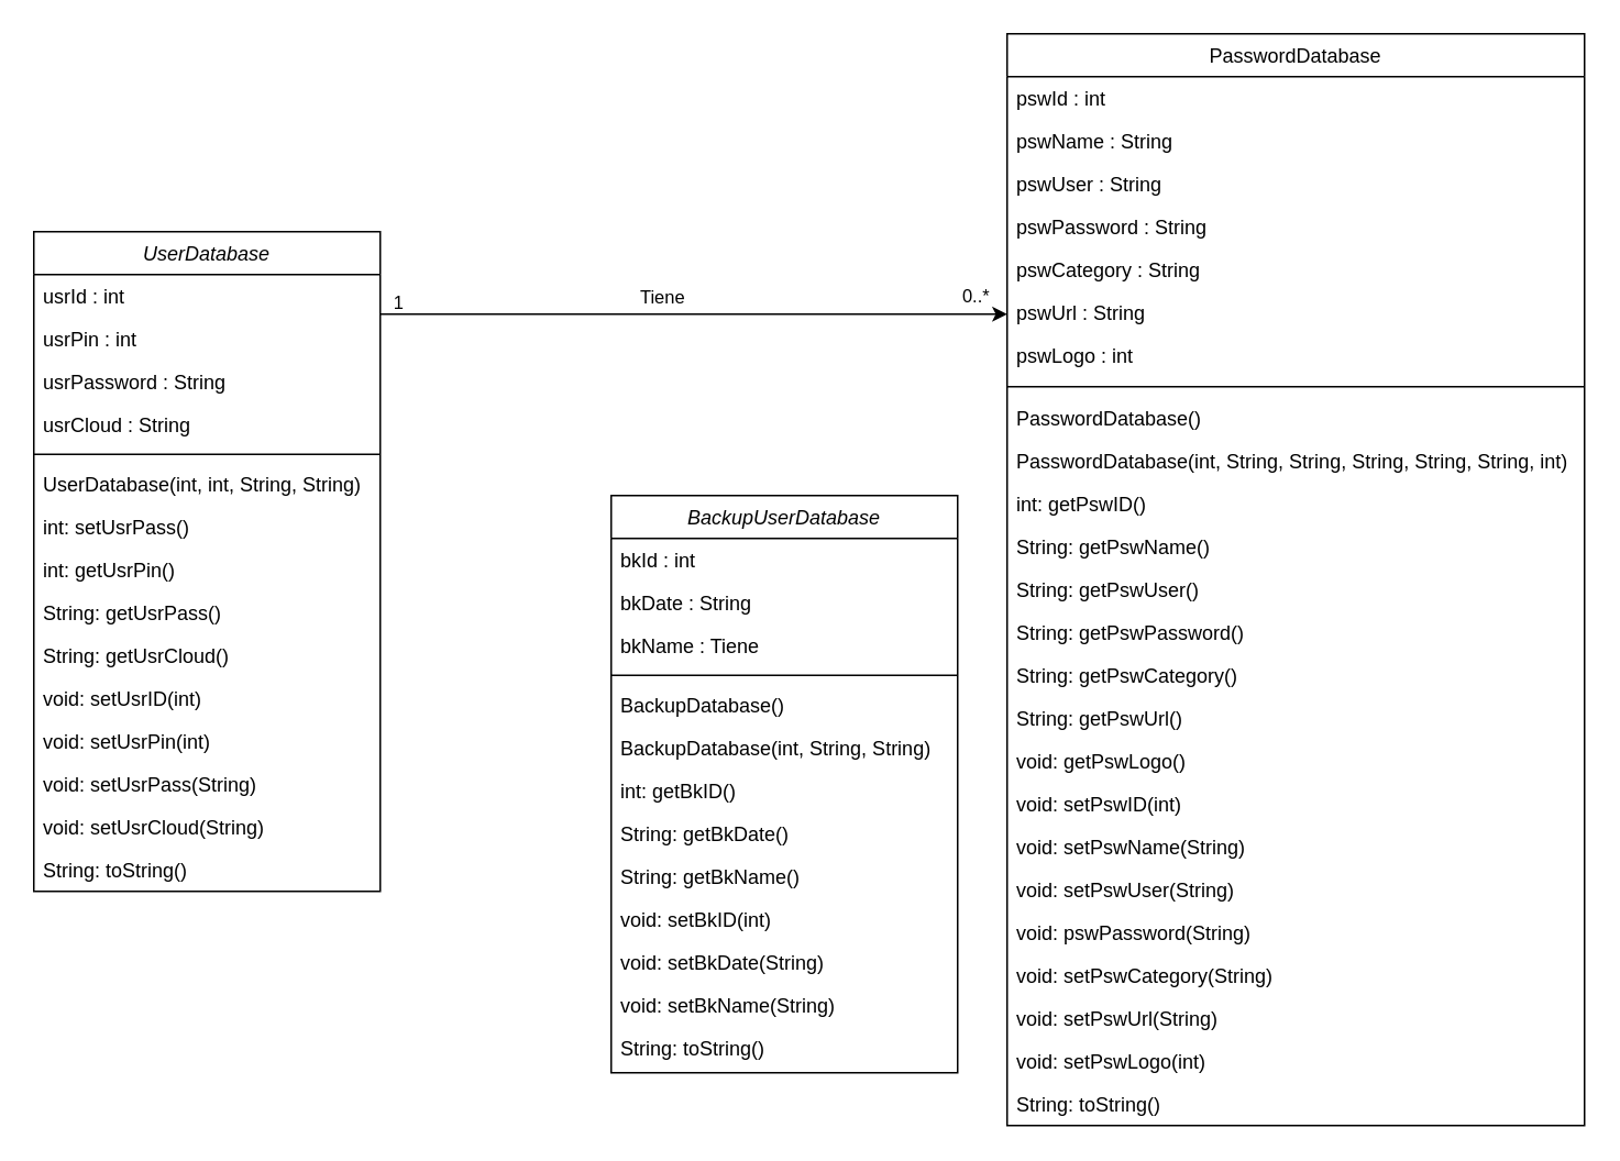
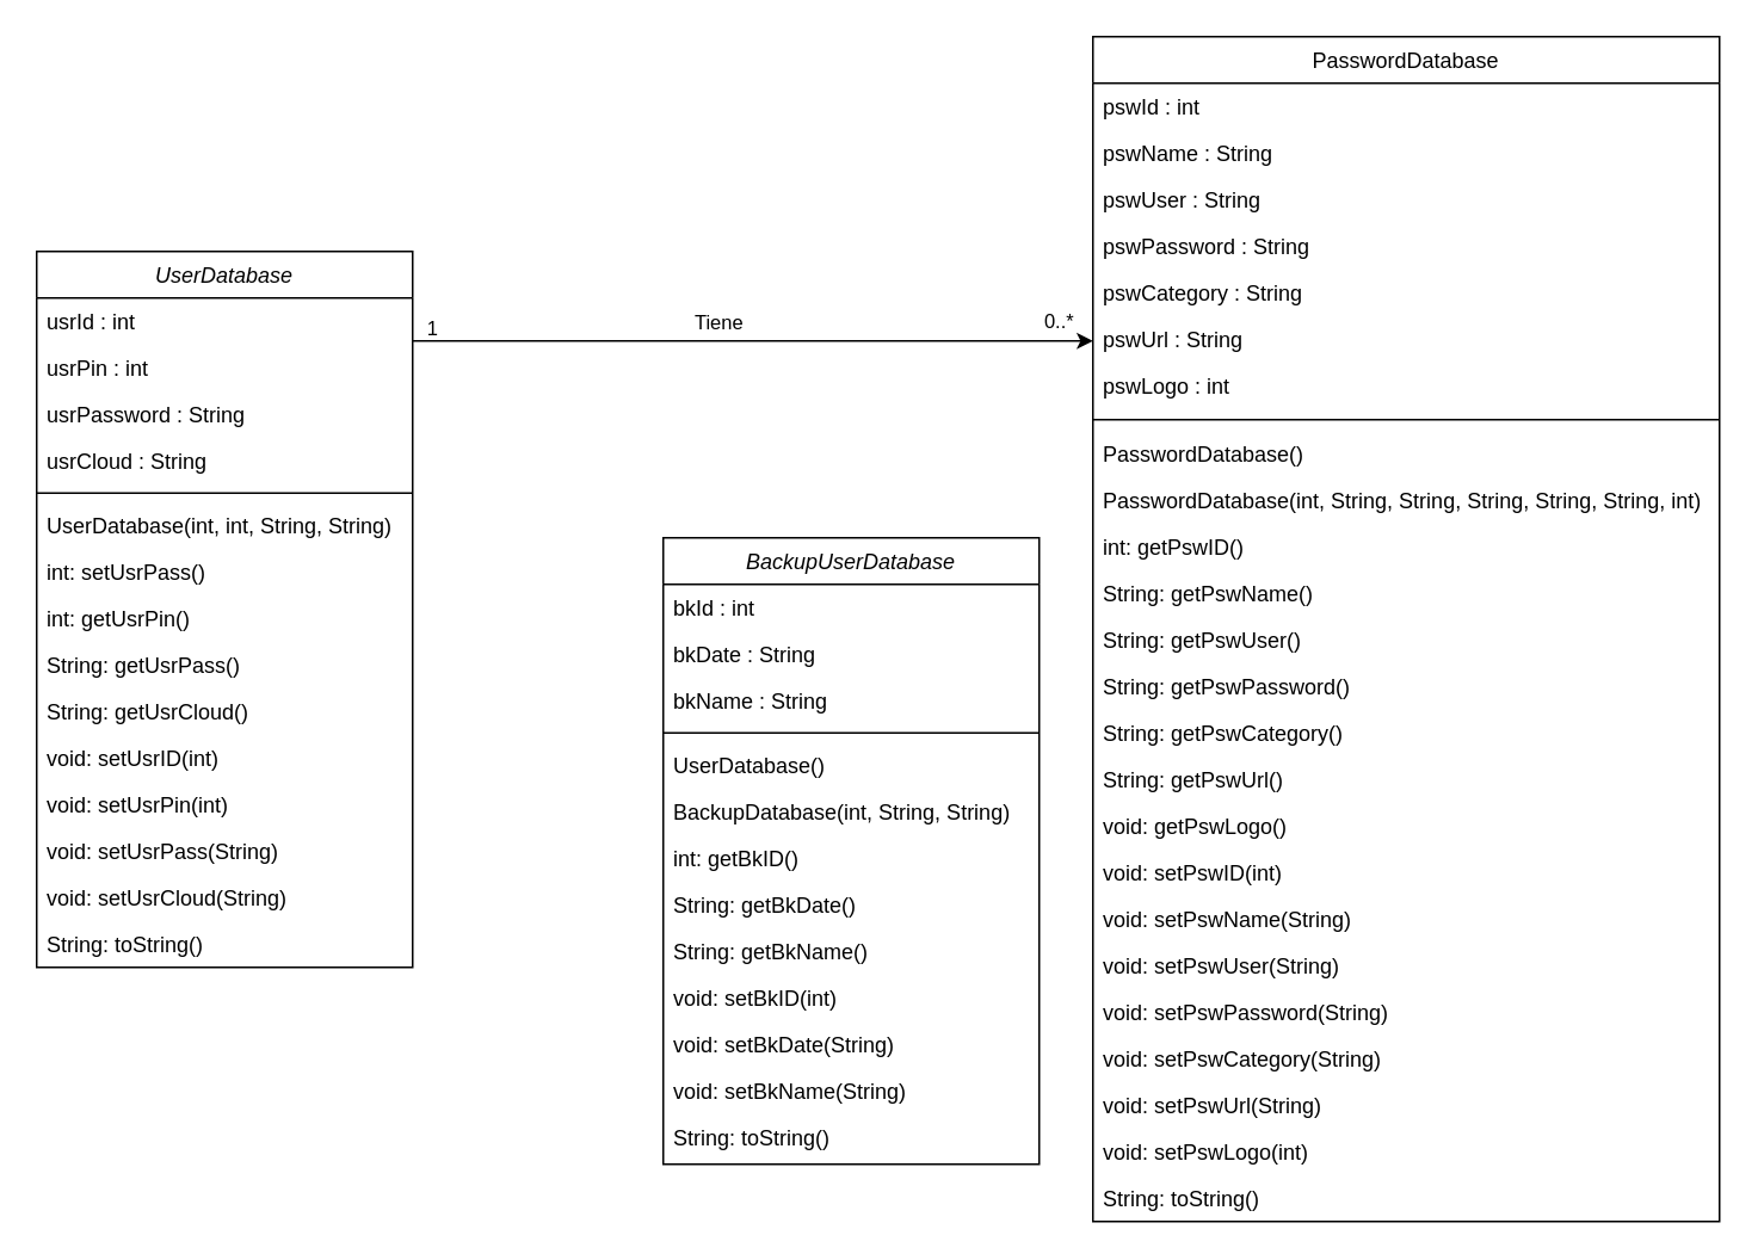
  <mxCell id="0" />
  <mxCell id="1" parent="0" />
  <mxCell id="2" value="UserDatabase" style="swimlane;fontStyle=2;align=center;verticalAlign=top;childLayout=stackLayout;horizontal=1;startSize=26;horizontalStack=0;resizeParent=1;resizeLast=0;collapsible=1;marginBottom=0;rounded=0;shadow=0;strokeWidth=1;" parent="1" vertex="1"><mxGeometry x="20" y="140" width="210" height="400" as="geometry"><mxRectangle x="230" y="140" width="160" height="26" as="alternateBounds" /></mxGeometry></mxCell>
  <mxCell id="3" value="usrId : int" style="text;align=left;verticalAlign=top;spacingLeft=4;spacingRight=4;overflow=hidden;rotatable=0;points=[[0,0.5],[1,0.5]];portConstraint=eastwest;" parent="2" vertex="1"><mxGeometry y="26" width="210" height="26" as="geometry" /></mxCell>
  <mxCell id="4" value="usrPin : int" style="text;align=left;verticalAlign=top;spacingLeft=4;spacingRight=4;overflow=hidden;rotatable=0;points=[[0,0.5],[1,0.5]];portConstraint=eastwest;rounded=0;shadow=0;html=0;" parent="2" vertex="1"><mxGeometry y="52" width="210" height="26" as="geometry" /></mxCell>
  <mxCell id="5" value="usrPassword : String" style="text;align=left;verticalAlign=top;spacingLeft=4;spacingRight=4;overflow=hidden;rotatable=0;points=[[0,0.5],[1,0.5]];portConstraint=eastwest;rounded=0;shadow=0;html=0;" parent="2" vertex="1"><mxGeometry y="78" width="210" height="26" as="geometry" /></mxCell>
  <mxCell id="6" value="usrCloud : String" style="text;align=left;verticalAlign=top;spacingLeft=4;spacingRight=4;overflow=hidden;rotatable=0;points=[[0,0.5],[1,0.5]];portConstraint=eastwest;rounded=0;shadow=0;html=0;" parent="2" vertex="1"><mxGeometry y="104" width="210" height="26" as="geometry" /></mxCell>
  <mxCell id="7" value="" style="line;html=1;strokeWidth=1;align=left;verticalAlign=middle;spacingTop=-1;spacingLeft=3;spacingRight=3;rotatable=0;labelPosition=right;points=[];portConstraint=eastwest;" parent="2" vertex="1"><mxGeometry y="130" width="210" height="10" as="geometry" /></mxCell>
  <mxCell id="8" value="UserDatabase(int, int, String, String)" style="text;align=left;verticalAlign=top;spacingLeft=4;spacingRight=4;overflow=hidden;rotatable=0;points=[[0,0.5],[1,0.5]];portConstraint=eastwest;" parent="2" vertex="1"><mxGeometry y="140" width="210" height="26" as="geometry" /></mxCell>
  <mxCell id="9" value="int: setUsrPass()" style="text;align=left;verticalAlign=top;spacingLeft=4;spacingRight=4;overflow=hidden;rotatable=0;points=[[0,0.5],[1,0.5]];portConstraint=eastwest;rounded=0;shadow=0;html=0;" parent="2" vertex="1"><mxGeometry y="166" width="210" height="26" as="geometry" /></mxCell>
  <mxCell id="10" value="int: getUsrPin()" style="text;align=left;verticalAlign=top;spacingLeft=4;spacingRight=4;overflow=hidden;rotatable=0;points=[[0,0.5],[1,0.5]];portConstraint=eastwest;rounded=0;shadow=0;html=0;" parent="2" vertex="1"><mxGeometry y="192" width="210" height="26" as="geometry" /></mxCell>
  <mxCell id="11" value="String: getUsrPass()" style="text;align=left;verticalAlign=top;spacingLeft=4;spacingRight=4;overflow=hidden;rotatable=0;points=[[0,0.5],[1,0.5]];portConstraint=eastwest;rounded=0;shadow=0;html=0;" parent="2" vertex="1"><mxGeometry y="218" width="210" height="26" as="geometry" /></mxCell>
  <mxCell id="12" value="String: getUsrCloud()" style="text;align=left;verticalAlign=top;spacingLeft=4;spacingRight=4;overflow=hidden;rotatable=0;points=[[0,0.5],[1,0.5]];portConstraint=eastwest;rounded=0;shadow=0;html=0;" parent="2" vertex="1"><mxGeometry y="244" width="210" height="26" as="geometry" /></mxCell>
  <mxCell id="13" value="void: setUsrID(int)" style="text;align=left;verticalAlign=top;spacingLeft=4;spacingRight=4;overflow=hidden;rotatable=0;points=[[0,0.5],[1,0.5]];portConstraint=eastwest;rounded=0;shadow=0;html=0;" parent="2" vertex="1"><mxGeometry y="270" width="210" height="26" as="geometry" /></mxCell>
  <mxCell id="14" value="void: setUsrPin(int)" style="text;align=left;verticalAlign=top;spacingLeft=4;spacingRight=4;overflow=hidden;rotatable=0;points=[[0,0.5],[1,0.5]];portConstraint=eastwest;rounded=0;shadow=0;html=0;" parent="2" vertex="1"><mxGeometry y="296" width="210" height="26" as="geometry" /></mxCell>
  <mxCell id="15" value="void: setUsrPass(String)" style="text;align=left;verticalAlign=top;spacingLeft=4;spacingRight=4;overflow=hidden;rotatable=0;points=[[0,0.5],[1,0.5]];portConstraint=eastwest;rounded=0;shadow=0;html=0;" parent="2" vertex="1"><mxGeometry y="322" width="210" height="26" as="geometry" /></mxCell>
  <mxCell id="16" value="void: setUsrCloud(String)" style="text;align=left;verticalAlign=top;spacingLeft=4;spacingRight=4;overflow=hidden;rotatable=0;points=[[0,0.5],[1,0.5]];portConstraint=eastwest;rounded=0;shadow=0;html=0;" parent="2" vertex="1"><mxGeometry y="348" width="210" height="26" as="geometry" /></mxCell>
  <mxCell id="17" value="String: toString()" style="text;align=left;verticalAlign=top;spacingLeft=4;spacingRight=4;overflow=hidden;rotatable=0;points=[[0,0.5],[1,0.5]];portConstraint=eastwest;rounded=0;shadow=0;html=0;" parent="2" vertex="1"><mxGeometry y="374" width="210" height="26" as="geometry" /></mxCell>
  <mxCell id="18" value="PasswordDatabase" style="swimlane;fontStyle=0;align=center;verticalAlign=top;childLayout=stackLayout;horizontal=1;startSize=26;horizontalStack=0;resizeParent=1;resizeLast=0;collapsible=1;marginBottom=0;rounded=0;shadow=0;strokeWidth=1;" parent="1" vertex="1"><mxGeometry x="610" y="20" width="350" height="662" as="geometry"><mxRectangle x="550" y="140" width="160" height="26" as="alternateBounds" /></mxGeometry></mxCell>
  <mxCell id="19" value="pswId : int" style="text;align=left;verticalAlign=top;spacingLeft=4;spacingRight=4;overflow=hidden;rotatable=0;points=[[0,0.5],[1,0.5]];portConstraint=eastwest;" parent="18" vertex="1"><mxGeometry y="26" width="350" height="26" as="geometry" /></mxCell>
  <mxCell id="20" value="pswName : String" style="text;align=left;verticalAlign=top;spacingLeft=4;spacingRight=4;overflow=hidden;rotatable=0;points=[[0,0.5],[1,0.5]];portConstraint=eastwest;rounded=0;shadow=0;html=0;" parent="18" vertex="1"><mxGeometry y="52" width="350" height="26" as="geometry" /></mxCell>
  <mxCell id="21" value="pswUser : String" style="text;align=left;verticalAlign=top;spacingLeft=4;spacingRight=4;overflow=hidden;rotatable=0;points=[[0,0.5],[1,0.5]];portConstraint=eastwest;rounded=0;shadow=0;html=0;" parent="18" vertex="1"><mxGeometry y="78" width="350" height="26" as="geometry" /></mxCell>
  <mxCell id="22" value="pswPassword : String" style="text;align=left;verticalAlign=top;spacingLeft=4;spacingRight=4;overflow=hidden;rotatable=0;points=[[0,0.5],[1,0.5]];portConstraint=eastwest;rounded=0;shadow=0;html=0;" parent="18" vertex="1"><mxGeometry y="104" width="350" height="26" as="geometry" /></mxCell>
  <mxCell id="23" value="pswCategory : String" style="text;align=left;verticalAlign=top;spacingLeft=4;spacingRight=4;overflow=hidden;rotatable=0;points=[[0,0.5],[1,0.5]];portConstraint=eastwest;rounded=0;shadow=0;html=0;" parent="18" vertex="1"><mxGeometry y="130" width="350" height="26" as="geometry" /></mxCell>
  <mxCell id="24" value="pswUrl : String" style="text;align=left;verticalAlign=top;spacingLeft=4;spacingRight=4;overflow=hidden;rotatable=0;points=[[0,0.5],[1,0.5]];portConstraint=eastwest;rounded=0;shadow=0;html=0;" parent="18" vertex="1"><mxGeometry y="156" width="350" height="26" as="geometry" /></mxCell>
  <mxCell id="25" value="pswLogo : int" style="text;align=left;verticalAlign=top;spacingLeft=4;spacingRight=4;overflow=hidden;rotatable=0;points=[[0,0.5],[1,0.5]];portConstraint=eastwest;rounded=0;shadow=0;html=0;" parent="18" vertex="1"><mxGeometry y="182" width="350" height="26" as="geometry" /></mxCell>
  <mxCell id="26" value="" style="line;html=1;strokeWidth=1;align=left;verticalAlign=middle;spacingTop=-1;spacingLeft=3;spacingRight=3;rotatable=0;labelPosition=right;points=[];portConstraint=eastwest;" parent="18" vertex="1"><mxGeometry y="208" width="350" height="12" as="geometry" /></mxCell>
  <mxCell id="27" value="PasswordDatabase()" style="text;align=left;verticalAlign=top;spacingLeft=4;spacingRight=4;overflow=hidden;rotatable=0;points=[[0,0.5],[1,0.5]];portConstraint=eastwest;" parent="18" vertex="1"><mxGeometry y="220" width="350" height="26" as="geometry" /></mxCell>
  <mxCell id="28" value="PasswordDatabase(int, String, String, String, String, String, int)" style="text;align=left;verticalAlign=top;spacingLeft=4;spacingRight=4;overflow=hidden;rotatable=0;points=[[0,0.5],[1,0.5]];portConstraint=eastwest;" parent="18" vertex="1"><mxGeometry y="246" width="350" height="26" as="geometry" /></mxCell>
  <mxCell id="29" value="int: getPswID()" style="text;align=left;verticalAlign=top;spacingLeft=4;spacingRight=4;overflow=hidden;rotatable=0;points=[[0,0.5],[1,0.5]];portConstraint=eastwest;" parent="18" vertex="1"><mxGeometry y="272" width="350" height="26" as="geometry" /></mxCell>
  <mxCell id="30" value="String: getPswName()" style="text;align=left;verticalAlign=top;spacingLeft=4;spacingRight=4;overflow=hidden;rotatable=0;points=[[0,0.5],[1,0.5]];portConstraint=eastwest;" parent="18" vertex="1"><mxGeometry y="298" width="350" height="26" as="geometry" /></mxCell>
  <mxCell id="31" value="String: getPswUser()" style="text;align=left;verticalAlign=top;spacingLeft=4;spacingRight=4;overflow=hidden;rotatable=0;points=[[0,0.5],[1,0.5]];portConstraint=eastwest;" parent="18" vertex="1"><mxGeometry y="324" width="350" height="26" as="geometry" /></mxCell>
  <mxCell id="32" value="String: getPswPassword()" style="text;align=left;verticalAlign=top;spacingLeft=4;spacingRight=4;overflow=hidden;rotatable=0;points=[[0,0.5],[1,0.5]];portConstraint=eastwest;" parent="18" vertex="1"><mxGeometry y="350" width="350" height="26" as="geometry" /></mxCell>
  <mxCell id="33" value="String: getPswCategory()" style="text;align=left;verticalAlign=top;spacingLeft=4;spacingRight=4;overflow=hidden;rotatable=0;points=[[0,0.5],[1,0.5]];portConstraint=eastwest;" parent="18" vertex="1"><mxGeometry y="376" width="350" height="26" as="geometry" /></mxCell>
  <mxCell id="34" value="String: getPswUrl()" style="text;align=left;verticalAlign=top;spacingLeft=4;spacingRight=4;overflow=hidden;rotatable=0;points=[[0,0.5],[1,0.5]];portConstraint=eastwest;" parent="18" vertex="1"><mxGeometry y="402" width="350" height="26" as="geometry" /></mxCell>
  <mxCell id="35" value="void: getPswLogo()" style="text;align=left;verticalAlign=top;spacingLeft=4;spacingRight=4;overflow=hidden;rotatable=0;points=[[0,0.5],[1,0.5]];portConstraint=eastwest;" parent="18" vertex="1"><mxGeometry y="428" width="350" height="26" as="geometry" /></mxCell>
  <mxCell id="36" value="void: setPswID(int)" style="text;align=left;verticalAlign=top;spacingLeft=4;spacingRight=4;overflow=hidden;rotatable=0;points=[[0,0.5],[1,0.5]];portConstraint=eastwest;" parent="18" vertex="1"><mxGeometry y="454" width="350" height="26" as="geometry" /></mxCell>
  <mxCell id="37" value="void: setPswName(String)" style="text;align=left;verticalAlign=top;spacingLeft=4;spacingRight=4;overflow=hidden;rotatable=0;points=[[0,0.5],[1,0.5]];portConstraint=eastwest;" parent="18" vertex="1"><mxGeometry y="480" width="350" height="26" as="geometry" /></mxCell>
  <mxCell id="38" value="void: setPswUser(String)" style="text;align=left;verticalAlign=top;spacingLeft=4;spacingRight=4;overflow=hidden;rotatable=0;points=[[0,0.5],[1,0.5]];portConstraint=eastwest;" parent="18" vertex="1"><mxGeometry y="506" width="350" height="26" as="geometry" /></mxCell>
- <mxCell id="39" value="void: pswPassword(String)" style="text;align=left;verticalAlign=top;spacingLeft=4;spacingRight=4;overflow=hidden;rotatable=0;points=[[0,0.5],[1,0.5]];portConstraint=eastwest;" parent="18" vertex="1"><mxGeometry y="532" width="350" height="26" as="geometry" /></mxCell>
+ <mxCell id="39" value="void: setPswPassword(String)" style="text;align=left;verticalAlign=top;spacingLeft=4;spacingRight=4;overflow=hidden;rotatable=0;points=[[0,0.5],[1,0.5]];portConstraint=eastwest;" parent="18" vertex="1"><mxGeometry y="532" width="350" height="26" as="geometry" /></mxCell>
  <mxCell id="40" value="void: setPswCategory(String)" style="text;align=left;verticalAlign=top;spacingLeft=4;spacingRight=4;overflow=hidden;rotatable=0;points=[[0,0.5],[1,0.5]];portConstraint=eastwest;" parent="18" vertex="1"><mxGeometry y="558" width="350" height="26" as="geometry" /></mxCell>
  <mxCell id="41" value="void: setPswUrl(String)" style="text;align=left;verticalAlign=top;spacingLeft=4;spacingRight=4;overflow=hidden;rotatable=0;points=[[0,0.5],[1,0.5]];portConstraint=eastwest;" parent="18" vertex="1"><mxGeometry y="584" width="350" height="26" as="geometry" /></mxCell>
  <mxCell id="42" value="void: setPswLogo(int)" style="text;align=left;verticalAlign=top;spacingLeft=4;spacingRight=4;overflow=hidden;rotatable=0;points=[[0,0.5],[1,0.5]];portConstraint=eastwest;" parent="18" vertex="1"><mxGeometry y="610" width="350" height="26" as="geometry" /></mxCell>
  <mxCell id="43" value="String: toString()" style="text;align=left;verticalAlign=top;spacingLeft=4;spacingRight=4;overflow=hidden;rotatable=0;points=[[0,0.5],[1,0.5]];portConstraint=eastwest;" parent="18" vertex="1"><mxGeometry y="636" width="350" height="26" as="geometry" /></mxCell>
  <mxCell id="44" value="BackupUserDatabase" style="swimlane;fontStyle=2;align=center;verticalAlign=top;childLayout=stackLayout;horizontal=1;startSize=26;horizontalStack=0;resizeParent=1;resizeLast=0;collapsible=1;marginBottom=0;rounded=0;shadow=0;strokeWidth=1;" parent="1" vertex="1"><mxGeometry x="370" y="300" width="210" height="350" as="geometry"><mxRectangle x="230" y="140" width="160" height="26" as="alternateBounds" /></mxGeometry></mxCell>
  <mxCell id="45" value="bkId : int" style="text;align=left;verticalAlign=top;spacingLeft=4;spacingRight=4;overflow=hidden;rotatable=0;points=[[0,0.5],[1,0.5]];portConstraint=eastwest;" parent="44" vertex="1"><mxGeometry y="26" width="210" height="26" as="geometry" /></mxCell>
  <mxCell id="46" value="bkDate : String" style="text;align=left;verticalAlign=top;spacingLeft=4;spacingRight=4;overflow=hidden;rotatable=0;points=[[0,0.5],[1,0.5]];portConstraint=eastwest;rounded=0;shadow=0;html=0;" parent="44" vertex="1"><mxGeometry y="52" width="210" height="26" as="geometry" /></mxCell>
- <mxCell id="47" value="bkName : Tiene" style="text;align=left;verticalAlign=top;spacingLeft=4;spacingRight=4;overflow=hidden;rotatable=0;points=[[0,0.5],[1,0.5]];portConstraint=eastwest;rounded=0;shadow=0;html=0;" parent="44" vertex="1"><mxGeometry y="78" width="210" height="26" as="geometry" /></mxCell>
+ <mxCell id="47" value="bkName : String" style="text;align=left;verticalAlign=top;spacingLeft=4;spacingRight=4;overflow=hidden;rotatable=0;points=[[0,0.5],[1,0.5]];portConstraint=eastwest;rounded=0;shadow=0;html=0;" parent="44" vertex="1"><mxGeometry y="78" width="210" height="26" as="geometry" /></mxCell>
  <mxCell id="48" value="" style="line;html=1;strokeWidth=1;align=left;verticalAlign=middle;spacingTop=-1;spacingLeft=3;spacingRight=3;rotatable=0;labelPosition=right;points=[];portConstraint=eastwest;" parent="44" vertex="1"><mxGeometry y="104" width="210" height="10" as="geometry" /></mxCell>
- <mxCell id="49" value="BackupDatabase()" style="text;align=left;verticalAlign=top;spacingLeft=4;spacingRight=4;overflow=hidden;rotatable=0;points=[[0,0.5],[1,0.5]];portConstraint=eastwest;" parent="44" vertex="1"><mxGeometry y="114" width="210" height="26" as="geometry" /></mxCell>
+ <mxCell id="49" value="UserDatabase()" style="text;align=left;verticalAlign=top;spacingLeft=4;spacingRight=4;overflow=hidden;rotatable=0;points=[[0,0.5],[1,0.5]];portConstraint=eastwest;" parent="44" vertex="1"><mxGeometry y="114" width="210" height="26" as="geometry" /></mxCell>
  <mxCell id="50" value="BackupDatabase(int, String, String)" style="text;align=left;verticalAlign=top;spacingLeft=4;spacingRight=4;overflow=hidden;rotatable=0;points=[[0,0.5],[1,0.5]];portConstraint=eastwest;" parent="44" vertex="1"><mxGeometry y="140" width="210" height="26" as="geometry" /></mxCell>
  <mxCell id="51" value="int: getBkID()" style="text;align=left;verticalAlign=top;spacingLeft=4;spacingRight=4;overflow=hidden;rotatable=0;points=[[0,0.5],[1,0.5]];portConstraint=eastwest;rounded=0;shadow=0;html=0;" parent="44" vertex="1"><mxGeometry y="166" width="210" height="26" as="geometry" /></mxCell>
  <mxCell id="52" value="String: getBkDate()" style="text;align=left;verticalAlign=top;spacingLeft=4;spacingRight=4;overflow=hidden;rotatable=0;points=[[0,0.5],[1,0.5]];portConstraint=eastwest;rounded=0;shadow=0;html=0;" parent="44" vertex="1"><mxGeometry y="192" width="210" height="26" as="geometry" /></mxCell>
  <mxCell id="53" value="String: getBkName()" style="text;align=left;verticalAlign=top;spacingLeft=4;spacingRight=4;overflow=hidden;rotatable=0;points=[[0,0.5],[1,0.5]];portConstraint=eastwest;rounded=0;shadow=0;html=0;" parent="44" vertex="1"><mxGeometry y="218" width="210" height="26" as="geometry" /></mxCell>
  <mxCell id="54" value="void: setBkID(int)" style="text;align=left;verticalAlign=top;spacingLeft=4;spacingRight=4;overflow=hidden;rotatable=0;points=[[0,0.5],[1,0.5]];portConstraint=eastwest;rounded=0;shadow=0;html=0;" parent="44" vertex="1"><mxGeometry y="244" width="210" height="26" as="geometry" /></mxCell>
  <mxCell id="55" value="void: setBkDate(String)" style="text;align=left;verticalAlign=top;spacingLeft=4;spacingRight=4;overflow=hidden;rotatable=0;points=[[0,0.5],[1,0.5]];portConstraint=eastwest;rounded=0;shadow=0;html=0;" parent="44" vertex="1"><mxGeometry y="270" width="210" height="26" as="geometry" /></mxCell>
  <mxCell id="56" value="void: setBkName(String)" style="text;align=left;verticalAlign=top;spacingLeft=4;spacingRight=4;overflow=hidden;rotatable=0;points=[[0,0.5],[1,0.5]];portConstraint=eastwest;rounded=0;shadow=0;html=0;" parent="44" vertex="1"><mxGeometry y="296" width="210" height="26" as="geometry" /></mxCell>
  <mxCell id="57" value="String: toString()" style="text;align=left;verticalAlign=top;spacingLeft=4;spacingRight=4;overflow=hidden;rotatable=0;points=[[0,0.5],[1,0.5]];portConstraint=eastwest;rounded=0;shadow=0;html=0;" parent="44" vertex="1"><mxGeometry y="322" width="210" height="26" as="geometry" /></mxCell>
  <mxCell id="58" style="edgeStyle=orthogonalEdgeStyle;rounded=0;orthogonalLoop=1;jettySize=auto;html=1;" edge="1" parent="1"><mxGeometry relative="1" as="geometry"><mxPoint x="230" y="190" as="sourcePoint" /><mxPoint x="610" y="190" as="targetPoint" /><Array as="points"><mxPoint x="230" y="190" /><mxPoint x="610" y="190" /></Array></mxGeometry></mxCell>
  <mxCell id="59" value="0..*" style="edgeLabel;html=1;align=center;verticalAlign=middle;resizable=0;points=[];" vertex="1" connectable="0" parent="58"><mxGeometry x="0.431" relative="1" as="geometry"><mxPoint x="88" y="-12" as="offset" /></mxGeometry></mxCell>
  <mxCell id="60" value="Tiene" style="edgeLabel;html=1;align=center;verticalAlign=middle;resizable=0;points=[];" vertex="1" connectable="0" parent="58"><mxGeometry x="0.234" y="1" relative="1" as="geometry"><mxPoint x="-64" y="-10" as="offset" /></mxGeometry></mxCell>
  <mxCell id="61" value="1" style="edgeLabel;html=1;align=center;verticalAlign=middle;resizable=0;points=[];" vertex="1" connectable="0" parent="58"><mxGeometry x="-0.592" y="2" relative="1" as="geometry"><mxPoint x="-68" y="-6" as="offset" /></mxGeometry></mxCell>
